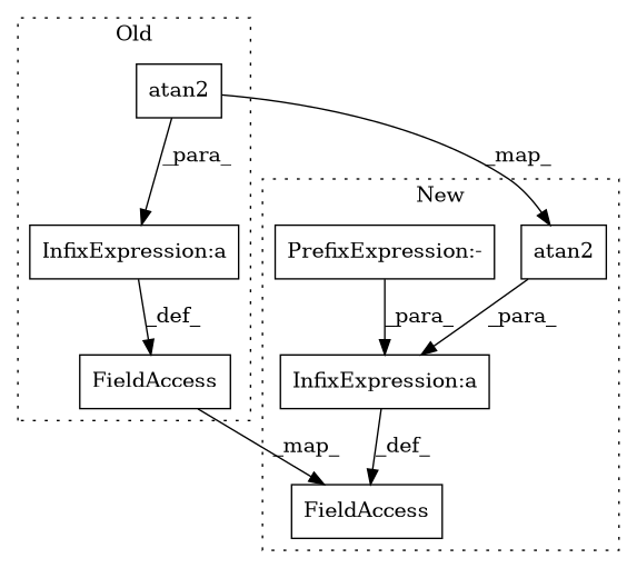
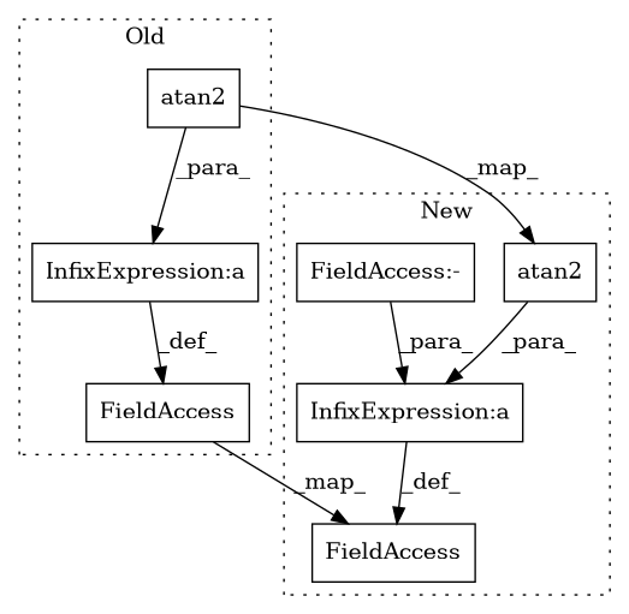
  digraph {
    node [a=32 l="6,1" shape=box]
    n1 [label=atan2 s="11154,11172"]
    n2 [a=27 l=3 label="InfixExpression:a" s=11174]
    n3 [a=22 l=12 label=FieldAccess s=11127]
    n4 [label=atan2 s="11218,11243"]
    n5 [a=27 l=3 label="InfixExpression:a" s=11146]
-   n6 [a=38 l=1 label="PrefixExpression:-" s=11189]
+   n6 [a=38 l=1 label="FieldAccess:-" s=11189]
    n7 [a=22 l=12 label=FieldAccess s=11129]
    subgraph cluster_1 {
      label=Old
      style=dotted
      n1
      n2
      n3
    }
    subgraph cluster_2 {
      label=New
      style=dotted
      n4
      n5
      n6
      n7
    }
    n1 -> n2 [label=_para_]
    n1 -> n4 [label=_map_]
    n2 -> n3 [label=_def_]
    n3 -> n7 [label=_map_]
    n4 -> n5 [label=_para_]
    n5 -> n7 [label=_def_]
    n6 -> n5 [label=_para_]
  }
